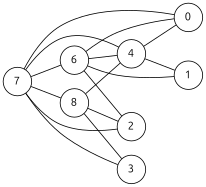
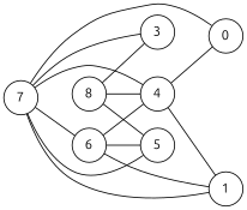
  graph {
    fontname=Ubuntu
    rankdir=LR
    node [fontname=Ubuntu shape=circle]
    edge [fontname=Ubuntu]
    4
    0
    1
    n4 [label=8]
-   2
+   2 [label=5]
    3
    6
    7
    4 -- 0
    4 -- 1
    n4 -- 4
    n4 -- 2
    n4 -- 3
    6 -- 4
-   6 -- 0
    6 -- 1
    6 -- 2
    7 -- 4
    7 -- 0
-   7 -- n4
+   7 -- 1
    7 -- 2
    7 -- 3
    7 -- 6
  }
